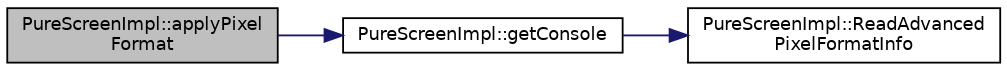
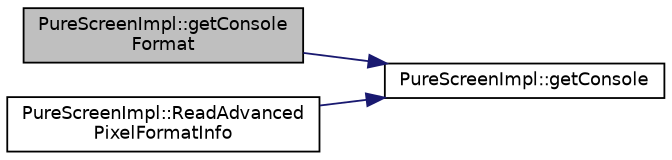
  digraph {
    rankdir=LR
    node [color=black fillcolor=white fontname=Helvetica fontsize=10 shape=record style=filled]
    edge [color=midnightblue fontname=Helvetica fontsize=10 labelfontname=Helvetica labelfontsize=10 style=solid]
-   n1 [fillcolor=grey75 fontcolor=black height=0.2 label="PureScreenImpl::applyPixel\lFormat" width=0.4]
+   n1 [fillcolor=grey75 fontcolor=black height=0.2 label="PureScreenImpl::getConsole\lFormat" width=0.4]
    n2 [height=0.2 label="PureScreenImpl::getConsole" width=0.4]
    n3 [height=0.2 label="PureScreenImpl::ReadAdvanced\lPixelFormatInfo" width=0.4]
    n1 -> n2
-   n2 -> n3
+   n3 -> n2
  }
